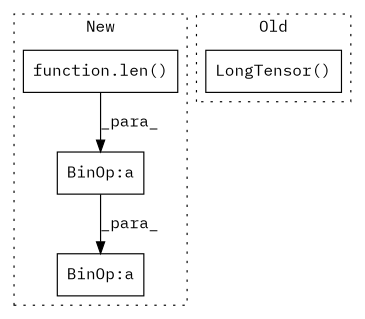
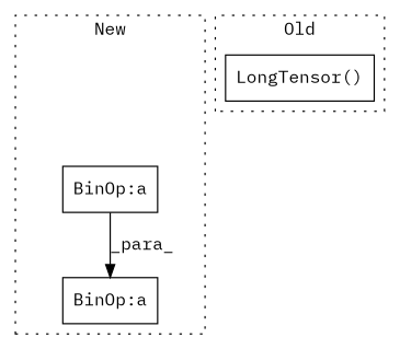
  digraph {
    fontname="IBM Plex Mono"
    node [a=75 shape=box fontname="IBM Plex Mono"]
    edge [fontname="IBM Plex Mono"]
-   n1 [l="4,1" label="function.len()" s="3662,3676"]
    n2 [a=82 l=28 label="BinOp:a" s=3653]
    n3 [a=82 l=3 label="BinOp:a" s=3659]
    n4 [l="17,1" label="LongTensor()" s="5154,5183"]
    subgraph cluster_1 {
      label=New
      style=dotted
-     n1
      n2
      n3
    }
    subgraph cluster_2 {
      label=Old
      style=dotted
      n4
    }
-   n1 -> n3 [label=_para_]
    n3 -> n2 [label=_para_]
  }
